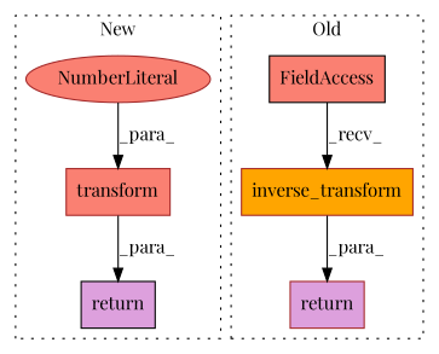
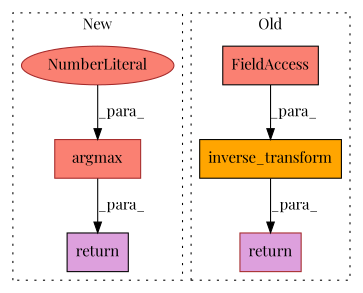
  digraph {
    fontname="Playfair Display"
    node [a=32 color=brown fillcolor=salmon fontname="Playfair Display" l=7 shape=box style=filled]
    edge [fontname="Playfair Display"]
-   n1 [l="7,1" label=transform s="6684,6699"]
+   n1 [l="7,1" label=argmax s="6684,6699"]
    n2 [a=34 l=1 label=NumberLiteral s=6698 shape=ellipse]
    n3 [a=41 color=black fillcolor=plum label=return s=6671]
-   n4 [fillcolor=orange l="18,1" label=inverse_transform s="1559,1583"]
+   n4 [color=black fillcolor=orange l="18,1" label=inverse_transform s="1559,1583"]
    n5 [a=22 color=black l=14 label=FieldAccess s=1544]
    n6 [a=41 fillcolor=plum label=return s=1537]
    subgraph cluster_1 {
      label=New
      style=dotted
      n1
      n2
      n3
    }
    subgraph cluster_2 {
      label=Old
      style=dotted
      n4
      n5
      n6
    }
    n1 -> n3 [label=_para_]
    n2 -> n1 [label=_para_]
    n4 -> n6 [label=_para_]
-   n5 -> n4 [label=_recv_]
+   n5 -> n4 [label=_para_]
  }
